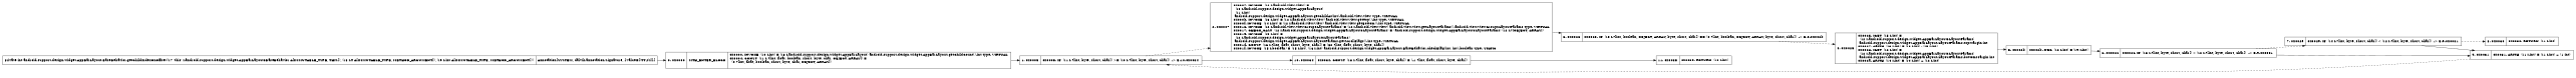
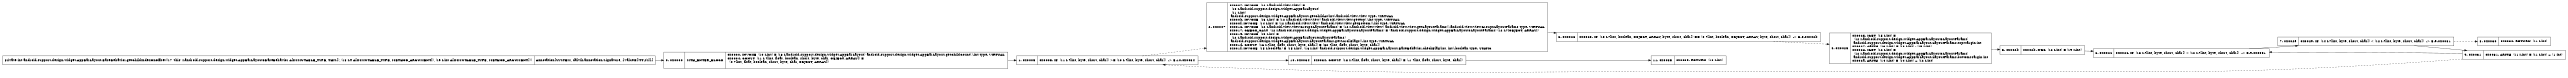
  digraph {
    rankdir=LR
    node [shape=record]
    n1 [label="{0\:\ 0x0000|MTH_ENTER_BLOCK\l|0x0000: INVOKE  (r0 I:int) = (r8 I:android.support.design.widget.AppBarLayout) android.support.design.widget.AppBarLayout.getChildCount():int type: VIRTUAL \l0x0004: CONST  (r1 I:?[int, float, boolean, short, byte, char, OBJECT, ARRAY]) = \l  (0 ?[int, float, boolean, short, byte, char, OBJECT, ARRAY])\l \l}"]
    n2 [label="{1\:\ 0x0005|0x0005: IF  (r1 I:?[int, byte, short, char]) \>= (r0 I:?[int, byte, short, char])  \-\> B:10:0x0034 \l}"]
    n3 [label="{2\:\ 0x0007|0x0007: INVOKE  (r2 I:android.view.View) = \l  (r8 I:android.support.design.widget.AppBarLayout)\l  (r1 I:int)\l android.support.design.widget.AppBarLayout.getChildAt(int):android.view.View type: VIRTUAL \l0x000b: INVOKE  (r3 I:int) = (r2 I:android.view.View) android.view.View.getTop():int type: VIRTUAL \l0x000f: INVOKE  (r4 I:int) = (r2 I:android.view.View) android.view.View.getBottom():int type: VIRTUAL \l0x0013: INVOKE  (r2 I:android.view.ViewGroup$LayoutParams) = (r2 I:android.view.View) android.view.View.getLayoutParams():android.view.ViewGroup$LayoutParams type: VIRTUAL \l0x0017: CHECK_CAST  (r2 I:android.support.design.widget.AppBarLayout$LayoutParams) = (android.support.design.widget.AppBarLayout$LayoutParams) (r2 I:?[OBJECT, ARRAY]) \l0x0019: INVOKE  (r5 I:int) = \l  (r2 I:android.support.design.widget.AppBarLayout$LayoutParams)\l android.support.design.widget.AppBarLayout.LayoutParams.getScrollFlags():int type: VIRTUAL \l0x001d: CONST  (r6 I:?[int, float, short, byte, char]) = (32 ?[int, float, short, byte, char]) \l0x001f: INVOKE  (r5 I:boolean) = (r5 I:int), (r6 I:int) android.support.design.widget.AppBarLayout.BaseBehavior.checkFlag(int, int):boolean type: STATIC \l}"]
    n4 [label="{10\:\ 0x0034|0x0034: CONST  (r8 I:?[int, float, short, byte, char]) = (\-1 ?[int, float, short, byte, char]) \l}"]
    n5 [label="{3\:\ 0x0023|0x0023: IF  (r5 I:?[int, boolean, OBJECT, ARRAY, byte, short, char]) == (0 ?[int, boolean, OBJECT, ARRAY, byte, short, char])  \-\> B:5:0x002b \l}"]
    n6 [label="{11\:\ 0x0035|0x0035: RETURN  (r8 I:int) \l}"]
    n7 [label="{4\:\ 0x0025|0x0025: IGET  (r5 I:int) = \l  (r2 I:android.support.design.widget.AppBarLayout$LayoutParams)\l android.support.design.widget.AppBarLayout.LayoutParams.topMargin int \l0x0027: ARITH  (r3 I:int) = (r3 I:int) \- (r5 I:int) \l0x0028: IGET  (r2 I:int) = \l  (r2 I:android.support.design.widget.AppBarLayout$LayoutParams)\l android.support.design.widget.AppBarLayout.LayoutParams.bottomMargin int \l0x002a: ARITH  (r4 I:int) = (r4 I:int) + (r2 I:int) \l}"]
    n8 [label="{5\:\ 0x002b|0x002b: NEG  (r2 I:int) = (r9 I:int) \l}"]
    n9 [label="{6\:\ 0x002c|0x002c: IF  (r3 I:?[int, byte, short, char]) \> (r2 I:?[int, byte, short, char])  \-\> B:9:0x0031 \l}"]
    n10 [label="{7\:\ 0x002e|0x002e: IF  (r4 I:?[int, byte, short, char]) \< (r2 I:?[int, byte, short, char])  \-\> B:9:0x0031 \l}"]
    n11 [label="{9\:\ 0x0031|0x0031: ARITH  (r1 I:int) = (r1 I:int) + (1 int) \l}"]
    n12 [label="{8\:\ 0x0030|0x0030: RETURN  (r1 I:int) \l}"]
    n13 [label="{private int android.support.design.widget.AppBarLayout.BaseBehavior.getChildIndexOnOffset((r7 'this' I:android.support.design.widget.AppBarLayout$BaseBehavior A[IMMUTABLE_TYPE, THIS]), (r8 I:T A[IMMUTABLE_TYPE, METHOD_ARGUMENT]), (r9 I:int A[IMMUTABLE_TYPE, METHOD_ARGUMENT]))  | Annotation[SYSTEM, dalvik.annotation.Signature, \{value=[(TT;I)I]\}]\l}"]
    n1 -> n2
    n2 -> n3 [style=dashed]
    n2 -> n4
    n3 -> n5
    n4 -> n6
    n5 -> n7 [style=dashed]
    n7 -> n8
    n8 -> n9
-   n9 -> n10 [style=dashed]
-   n9 -> n11
+   n9 -> n10 [style=solid]
+   n11 -> n9
    n10 -> n11
    n10 -> n12 [style=dashed]
    n11 -> n2 [style=dashed]
    n13 -> n1
  }
